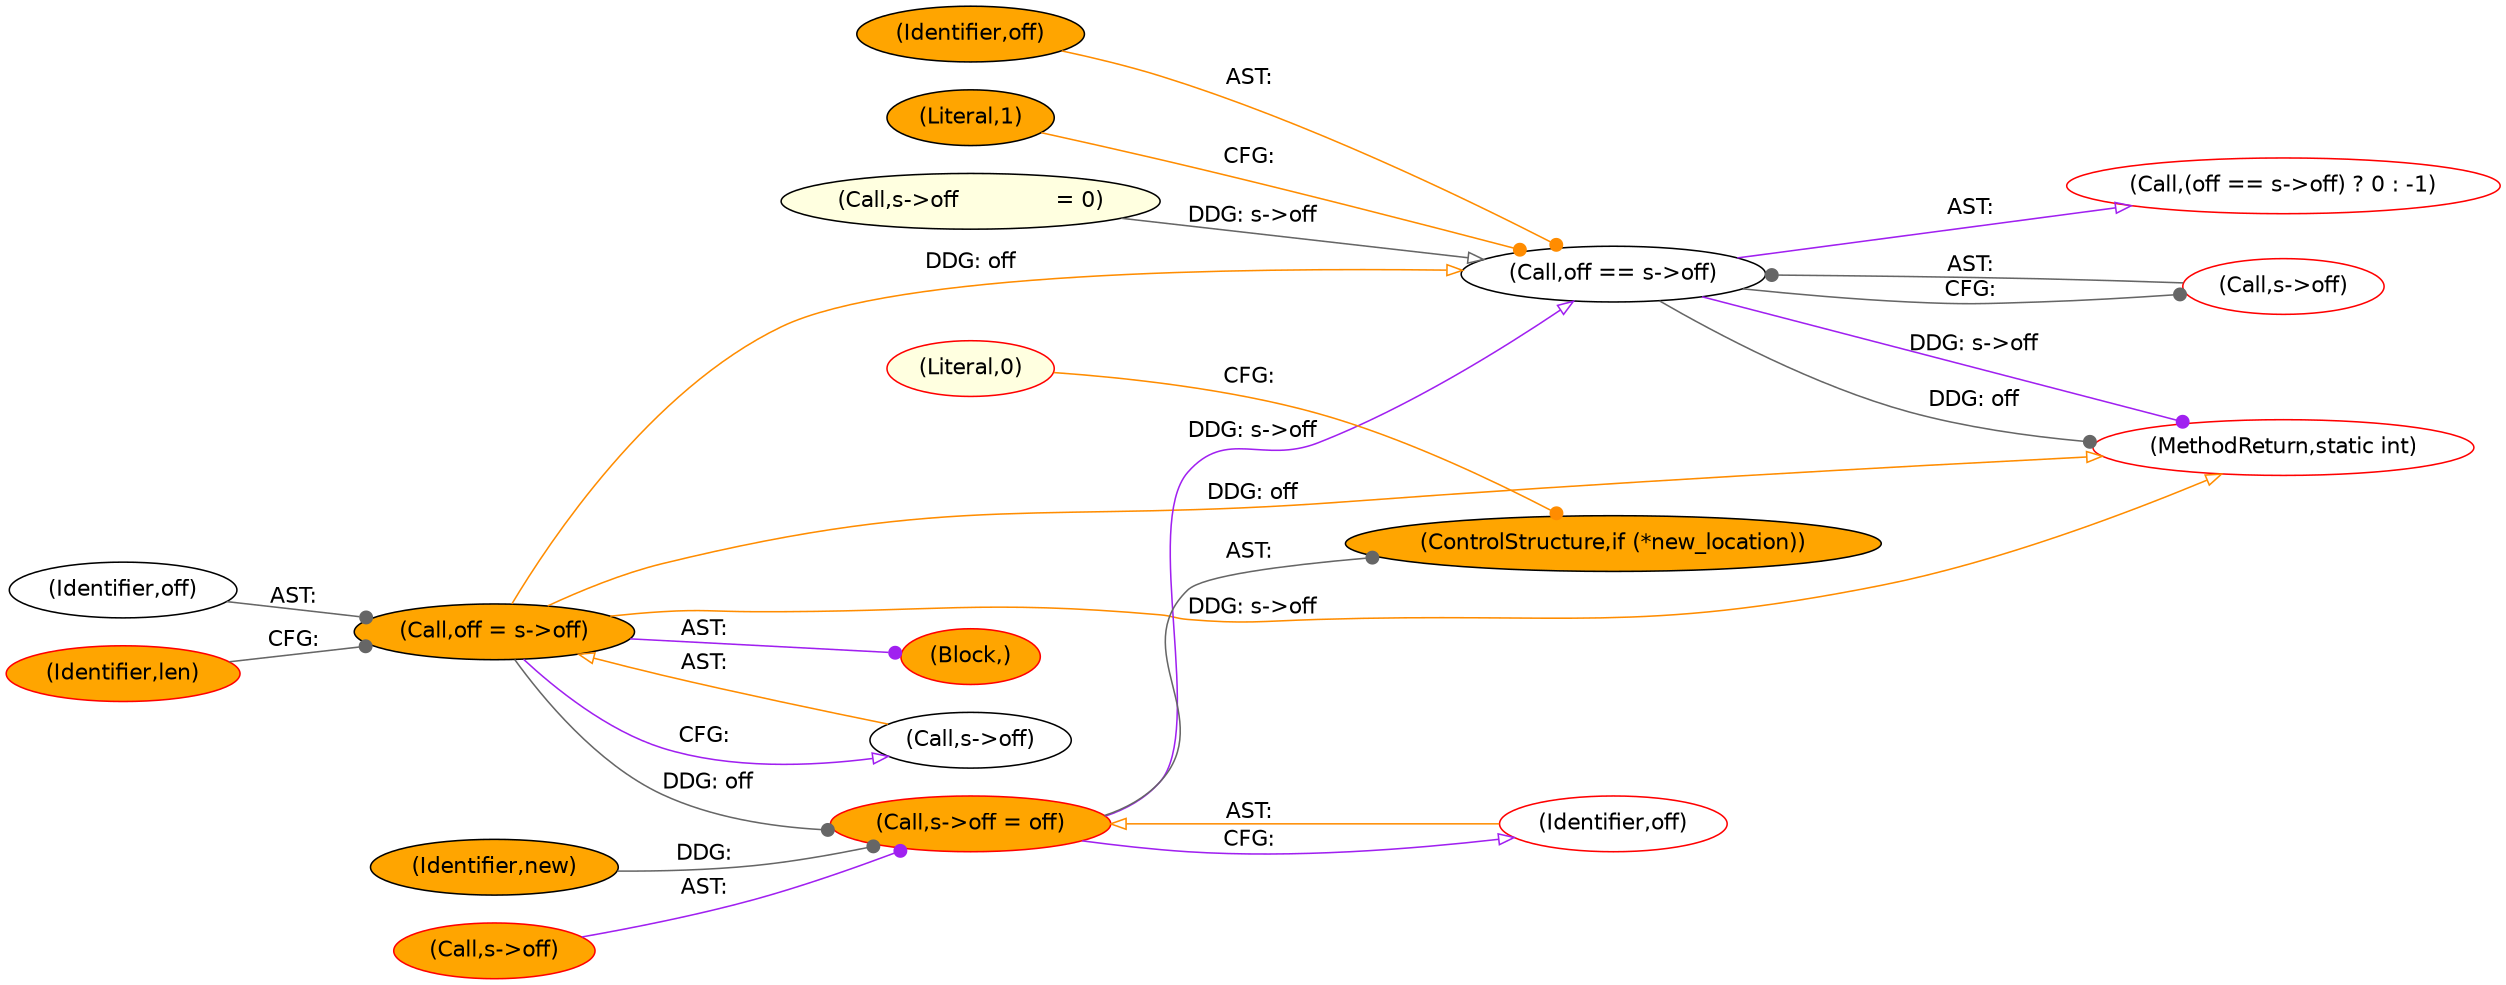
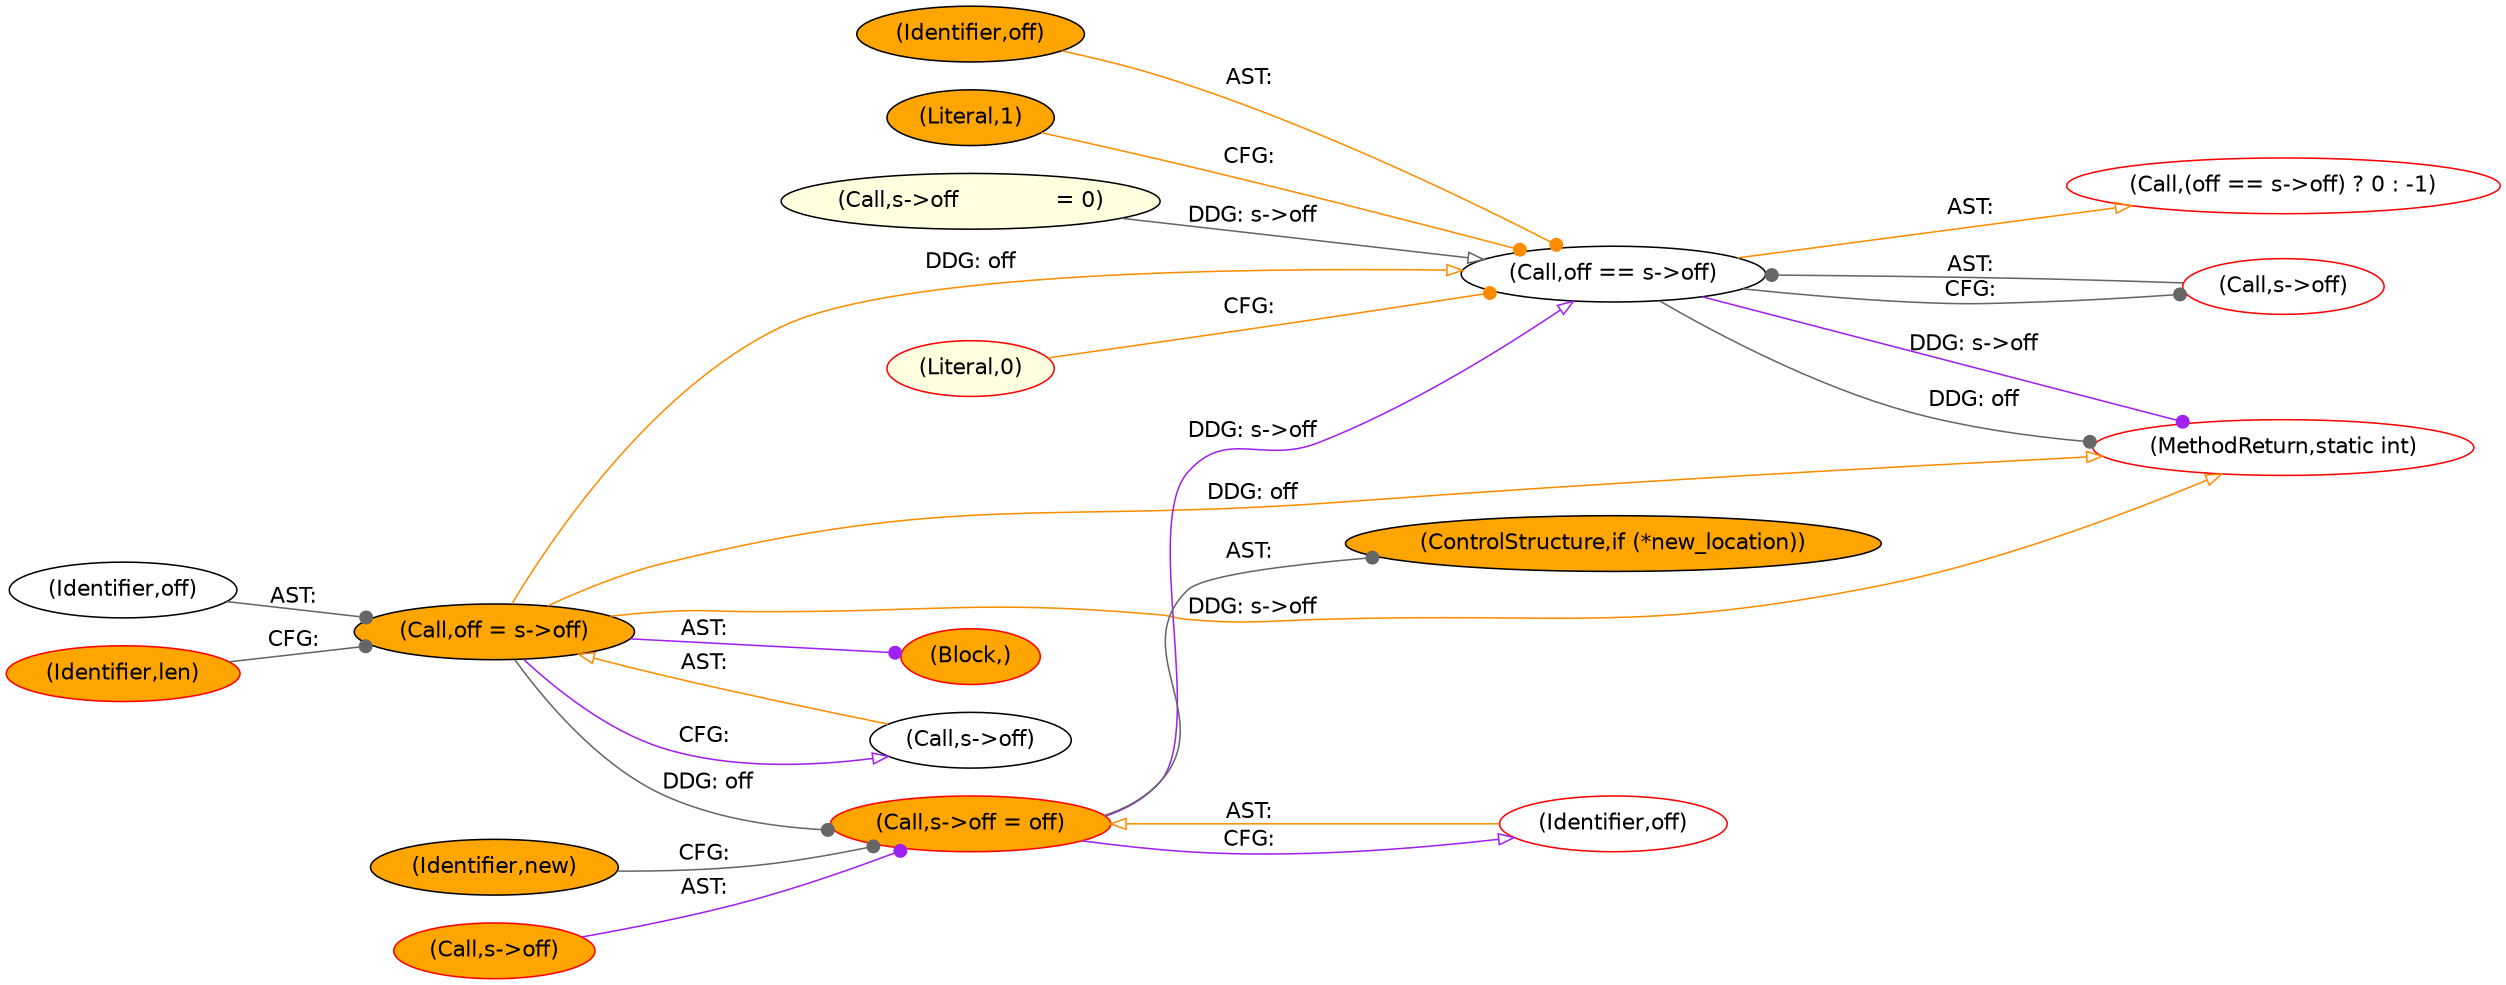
  digraph {
    fontname="DejaVu Sans"
    rankdir=LR
    node [color=black fillcolor=orange fontname="DejaVu Sans" style=filled]
    edge [arrowhead=dot color=gray40 fontname="DejaVu Sans"]
    n1 [label="(Call,off = s->off)"]
    n2 [color=red label="(Call,s->off = off)"]
    n3 [fillcolor=white label="(Call,off == s->off)"]
    n4 [color=red fillcolor=white label="(MethodReturn,static int)"]
    n5 [fillcolor=white label="(Call,s->off)"]
    n6 [color=red label="(Block,)"]
    n7 [label="(ControlStructure,if (*new_location))"]
    n8 [color=red fillcolor=white label="(Identifier,off)"]
    n9 [color=red fillcolor=white label="(Call,(off == s->off) ? 0 : -1)"]
    n10 [color=red fillcolor=white label="(Call,s->off)"]
    n11 [fillcolor=white label="(Identifier,off)"]
    n12 [color=red fillcolor=lightyellow label="(Literal,0)"]
    n13 [label="(Identifier,off)"]
    n14 [label="(Literal,1)"]
    n15 [color=red label="(Identifier,len)"]
    n16 [fillcolor=lightyellow label="(Call,s->off              = 0)"]
    n17 [color=red label="(Call,s->off)"]
    n18 [label="(Identifier,new)"]
    n1 -> n2 [label="DDG: off"]
    n1 -> n3 [arrowhead=onormal color=darkorange label="DDG: off"]
    n1 -> n4 [arrowhead=onormal color=darkorange label="DDG: off"]
    n1 -> n4 [arrowhead=onormal color=darkorange label="DDG: s->off"]
    n1 -> n5 [arrowhead=onormal color=purple label="CFG: "]
    n1 -> n6 [color=purple label="AST: "]
    n2 -> n3 [arrowhead=onormal color=purple label="DDG: s->off"]
    n2 -> n7 [label="AST: "]
    n2 -> n8 [arrowhead=onormal color=purple label="CFG: "]
    n3 -> n4 [color=purple label="DDG: s->off"]
    n3 -> n4 [label="DDG: off"]
-   n3 -> n9 [arrowhead=onormal color=purple label="AST: "]
+   n3 -> n9 [arrowhead=onormal color=darkorange label="AST: "]
    n3 -> n10 [label="CFG: "]
    n5 -> n1 [arrowhead=onormal color=darkorange label="AST: "]
    n8 -> n2 [arrowhead=onormal color=darkorange label="AST: "]
    n10 -> n3 [label="AST: "]
    n11 -> n1 [label="AST: "]
-   n12 -> n7 [color=darkorange label="CFG: "]
+   n12 -> n3 [color=darkorange label="CFG: "]
    n13 -> n3 [color=darkorange label="AST: "]
    n14 -> n3 [color=darkorange label="CFG: "]
    n15 -> n1 [label="CFG: "]
    n16 -> n3 [arrowhead=onormal label="DDG: s->off"]
    n17 -> n2 [color=purple label="AST: "]
-   n18 -> n2 [label="DDG: "]
+   n18 -> n2 [label="CFG: "]
  }
